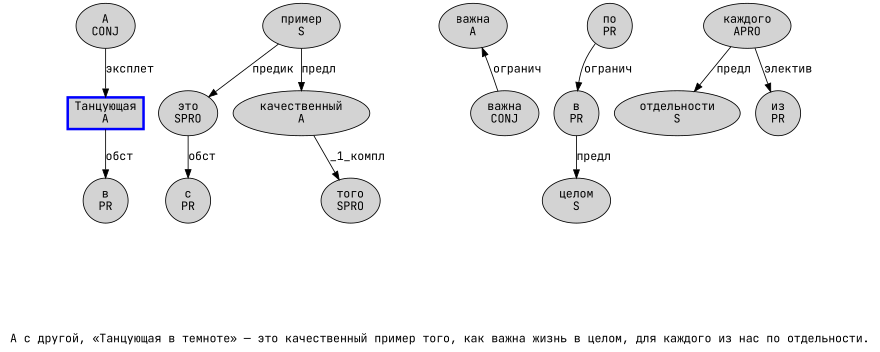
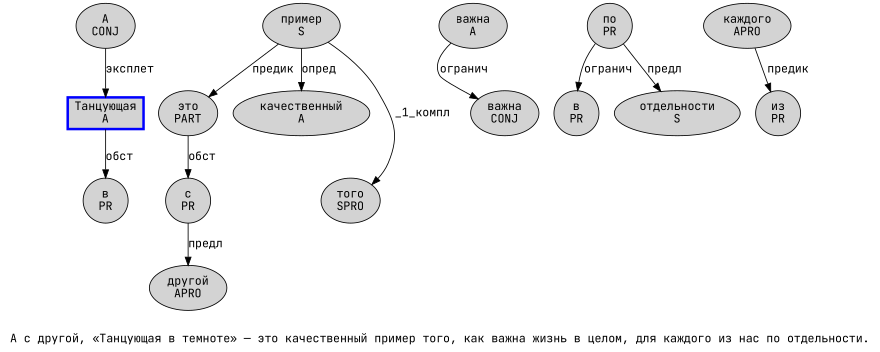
  digraph {
    fontname="JetBrains Mono"
    label="А с другой, «Танцующая в темноте» — это качественный пример того, как важна жизнь в целом, для каждого из нас по отдельности."
    node [fillcolor=lightgray fontname="JetBrains Mono" penwidth=1 shape=ellipse style=filled]
    edge [fontname="JetBrains Mono"]
    n1 [label="А\nCONJ"]
    n2 [color=blue label="Танцующая\nA" penwidth=3 shape=box]
    n3 [label="в\nPR"]
    n4 [label="с\nPR"]
-   n6 [label="это\nSPRO"]
+   n5 [label="другой\nAPRO"]
+   n6 [label="это\nPART"]
    n7 [label="качественный\nA"]
    n8 [label="пример\nS"]
    n9 [label="того\nSPRO"]
    n10 [label="важна\nA"]
    n11 [label="важна\nCONJ"]
    n12 [label="по\nPR"]
    n13 [label="в\nPR"]
    n14 [label="отдельности\nS"]
-   n15 [label="целом\nS"]
    n16 [label="каждого\nAPRO"]
    n17 [label="из\nPR"]
    n1 -> n2 [label="эксплет"]
    n2 -> n3 [label="обст"]
+   n4 -> n5 [label="предл"]
    n6 -> n4 [label="обст"]
    n8 -> n6 [label="предик"]
-   n8 -> n7 [label="предл"]
-   n7 -> n9 [label="_1_компл"]
-   n11 -> n10 [label="огранич"]
+   n8 -> n7 [label="опред"]
+   n8 -> n9 [label="_1_компл"]
+   n10 -> n11 [label="огранич"]
    n12 -> n13 [label="огранич"]
-   n16 -> n14 [label="предл"]
-   n13 -> n15 [label="предл"]
-   n16 -> n17 [label="электив"]
+   n12 -> n14 [label="предл"]
+   n16 -> n17 [label="предик"]
  }
